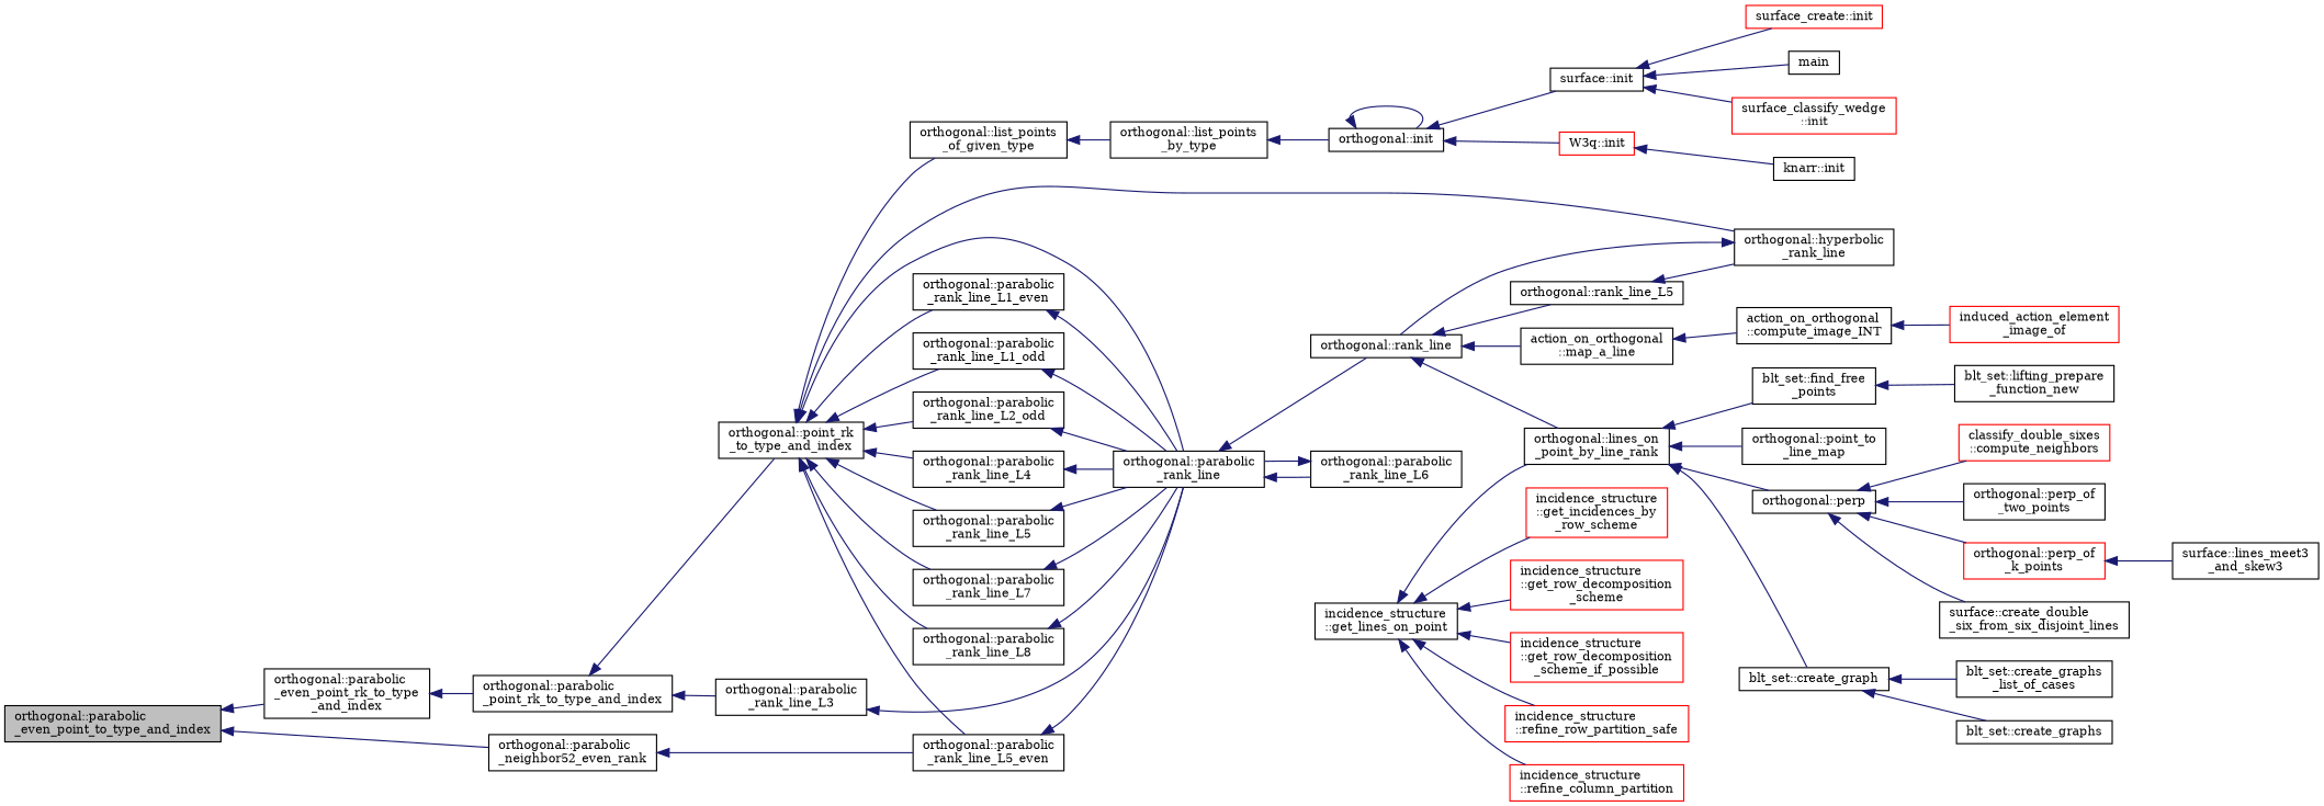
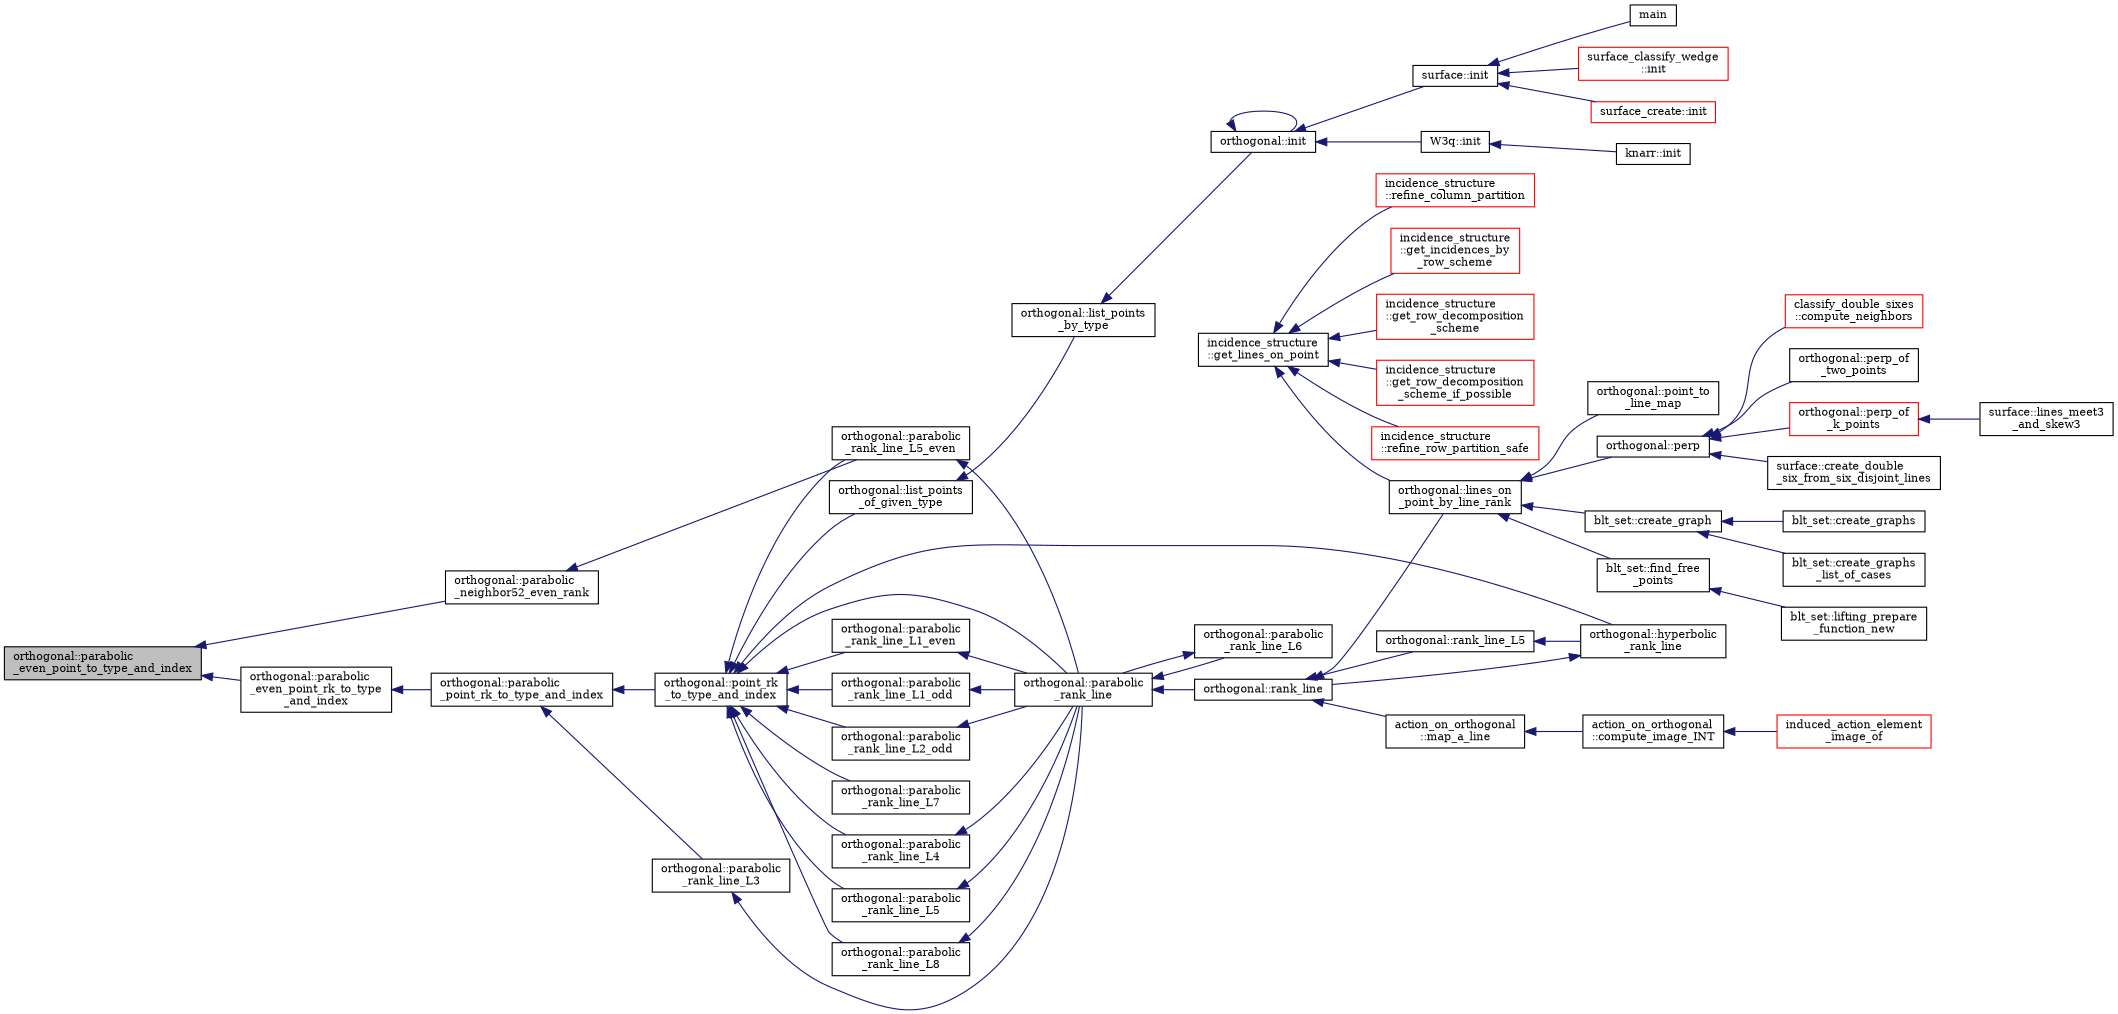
  digraph {
    fontname="DejaVu Serif"
    rankdir=LR
    node [color=black fillcolor=white fontname="DejaVu Serif" fontsize=10 shape=record style=filled]
    edge [color=midnightblue dir=back fontname="DejaVu Serif" fontsize=10 labelfontname=Helvetica labelfontsize=10 style=solid]
    n1 [fillcolor=grey75 fontcolor=black height=0.2 label="orthogonal::parabolic\l_even_point_to_type_and_index" width=0.4]
    n2 [height=0.2 label="orthogonal::parabolic\l_even_point_rk_to_type\l_and_index" width=0.4]
    n3 [height=0.2 label="orthogonal::parabolic\l_neighbor52_even_rank" width=0.4]
    n4 [height=0.2 label="orthogonal::parabolic\l_point_rk_to_type_and_index" width=0.4]
    n5 [height=0.2 label="orthogonal::parabolic\l_rank_line_L5_even" width=0.4]
    n6 [height=0.2 label="orthogonal::point_rk\l_to_type_and_index" width=0.4]
    n7 [height=0.2 label="orthogonal::parabolic\l_rank_line_L3" width=0.4]
    n8 [height=0.2 label="orthogonal::list_points\l_of_given_type" width=0.4]
    n9 [height=0.2 label="orthogonal::hyperbolic\l_rank_line" width=0.4]
    n10 [height=0.2 label="orthogonal::parabolic\l_rank_line" width=0.4]
    n11 [height=0.2 label="orthogonal::parabolic\l_rank_line_L1_even" width=0.4]
    n12 [height=0.2 label="orthogonal::parabolic\l_rank_line_L1_odd" width=0.4]
    n13 [height=0.2 label="orthogonal::parabolic\l_rank_line_L2_odd" width=0.4]
    n14 [height=0.2 label="orthogonal::parabolic\l_rank_line_L4" width=0.4]
    n15 [height=0.2 label="orthogonal::parabolic\l_rank_line_L5" width=0.4]
    n16 [height=0.2 label="orthogonal::parabolic\l_rank_line_L7" width=0.4]
    n17 [height=0.2 label="orthogonal::parabolic\l_rank_line_L8" width=0.4]
    n18 [height=0.2 label="orthogonal::list_points\l_by_type" width=0.4]
    n19 [height=0.2 label="orthogonal::rank_line" width=0.4]
    n20 [height=0.2 label="orthogonal::parabolic\l_rank_line_L6" width=0.4]
    n21 [height=0.2 label="orthogonal::init" width=0.4]
    n22 [height=0.2 label="surface::init" width=0.4]
-   n23 [color=red height=0.2 label="W3q::init" width=0.4]
+   n23 [height=0.2 label="W3q::init" width=0.4]
    n24 [height=0.2 label=main width=0.4]
    n25 [color=red height=0.2 label="surface_classify_wedge\l::init" width=0.4]
    n26 [color=red height=0.2 label="surface_create::init" width=0.4]
    n27 [height=0.2 label="knarr::init" width=0.4]
    n28 [height=0.2 label="orthogonal::lines_on\l_point_by_line_rank" width=0.4]
    n29 [height=0.2 label="orthogonal::rank_line_L5" width=0.4]
    n30 [height=0.2 label="action_on_orthogonal\l::map_a_line" width=0.4]
    n31 [height=0.2 label="blt_set::create_graph" width=0.4]
    n32 [height=0.2 label="blt_set::find_free\l_points" width=0.4]
    n33 [height=0.2 label="orthogonal::point_to\l_line_map" width=0.4]
    n34 [height=0.2 label="orthogonal::perp" width=0.4]
    n35 [height=0.2 label="action_on_orthogonal\l::compute_image_INT" width=0.4]
    n36 [height=0.2 label="blt_set::create_graphs" width=0.4]
    n37 [height=0.2 label="blt_set::create_graphs\l_list_of_cases" width=0.4]
    n38 [height=0.2 label="blt_set::lifting_prepare\l_function_new" width=0.4]
    n39 [height=0.2 label="orthogonal::perp_of\l_two_points" width=0.4]
    n40 [color=red height=0.2 label="orthogonal::perp_of\l_k_points" width=0.4]
    n41 [height=0.2 label="surface::create_double\l_six_from_six_disjoint_lines" width=0.4]
    n42 [color=red height=0.2 label="classify_double_sixes\l::compute_neighbors" width=0.4]
    n43 [height=0.2 label="incidence_structure\l::get_lines_on_point" width=0.4]
    n44 [color=red height=0.2 label="incidence_structure\l::refine_row_partition_safe" width=0.4]
    n45 [color=red height=0.2 label="incidence_structure\l::refine_column_partition" width=0.4]
    n46 [color=red height=0.2 label="incidence_structure\l::get_incidences_by\l_row_scheme" width=0.4]
    n47 [color=red height=0.2 label="incidence_structure\l::get_row_decomposition\l_scheme" width=0.4]
    n48 [color=red height=0.2 label="incidence_structure\l::get_row_decomposition\l_scheme_if_possible" width=0.4]
    n49 [height=0.2 label="surface::lines_meet3\l_and_skew3" width=0.4]
    n50 [color=red height=0.2 label="induced_action_element\l_image_of" width=0.4]
    n1 -> n2
    n1 -> n3
    n2 -> n4
    n3 -> n5
    n4 -> n6
    n4 -> n7
    n5 -> n10
    n6 -> n5
    n6 -> n8
    n6 -> n9
    n6 -> n10
    n6 -> n11
    n6 -> n12
    n6 -> n13
    n6 -> n14
    n6 -> n15
    n6 -> n16
    n6 -> n17
    n7 -> n10
    n8 -> n18
    n9 -> n19
    n10 -> n19
    n10 -> n20
    n11 -> n10
    n12 -> n10
    n13 -> n10
    n14 -> n10
    n15 -> n10
-   n16 -> n10
    n17 -> n10
    n18 -> n21
    n19 -> n28
    n19 -> n29
    n19 -> n30
    n20 -> n10
    n21 -> n21
    n21 -> n22
    n21 -> n23
    n22 -> n24
    n22 -> n25
    n22 -> n26
    n23 -> n27
    n28 -> n31
    n28 -> n32
    n28 -> n33
    n28 -> n34
    n29 -> n9
    n30 -> n35
    n31 -> n36
    n31 -> n37
    n32 -> n38
    n34 -> n39
    n34 -> n40
    n34 -> n41
    n34 -> n42
    n35 -> n50
    n40 -> n49
    n43 -> n28
    n43 -> n44
    n43 -> n45
    n43 -> n46
    n43 -> n47
    n43 -> n48
  }
